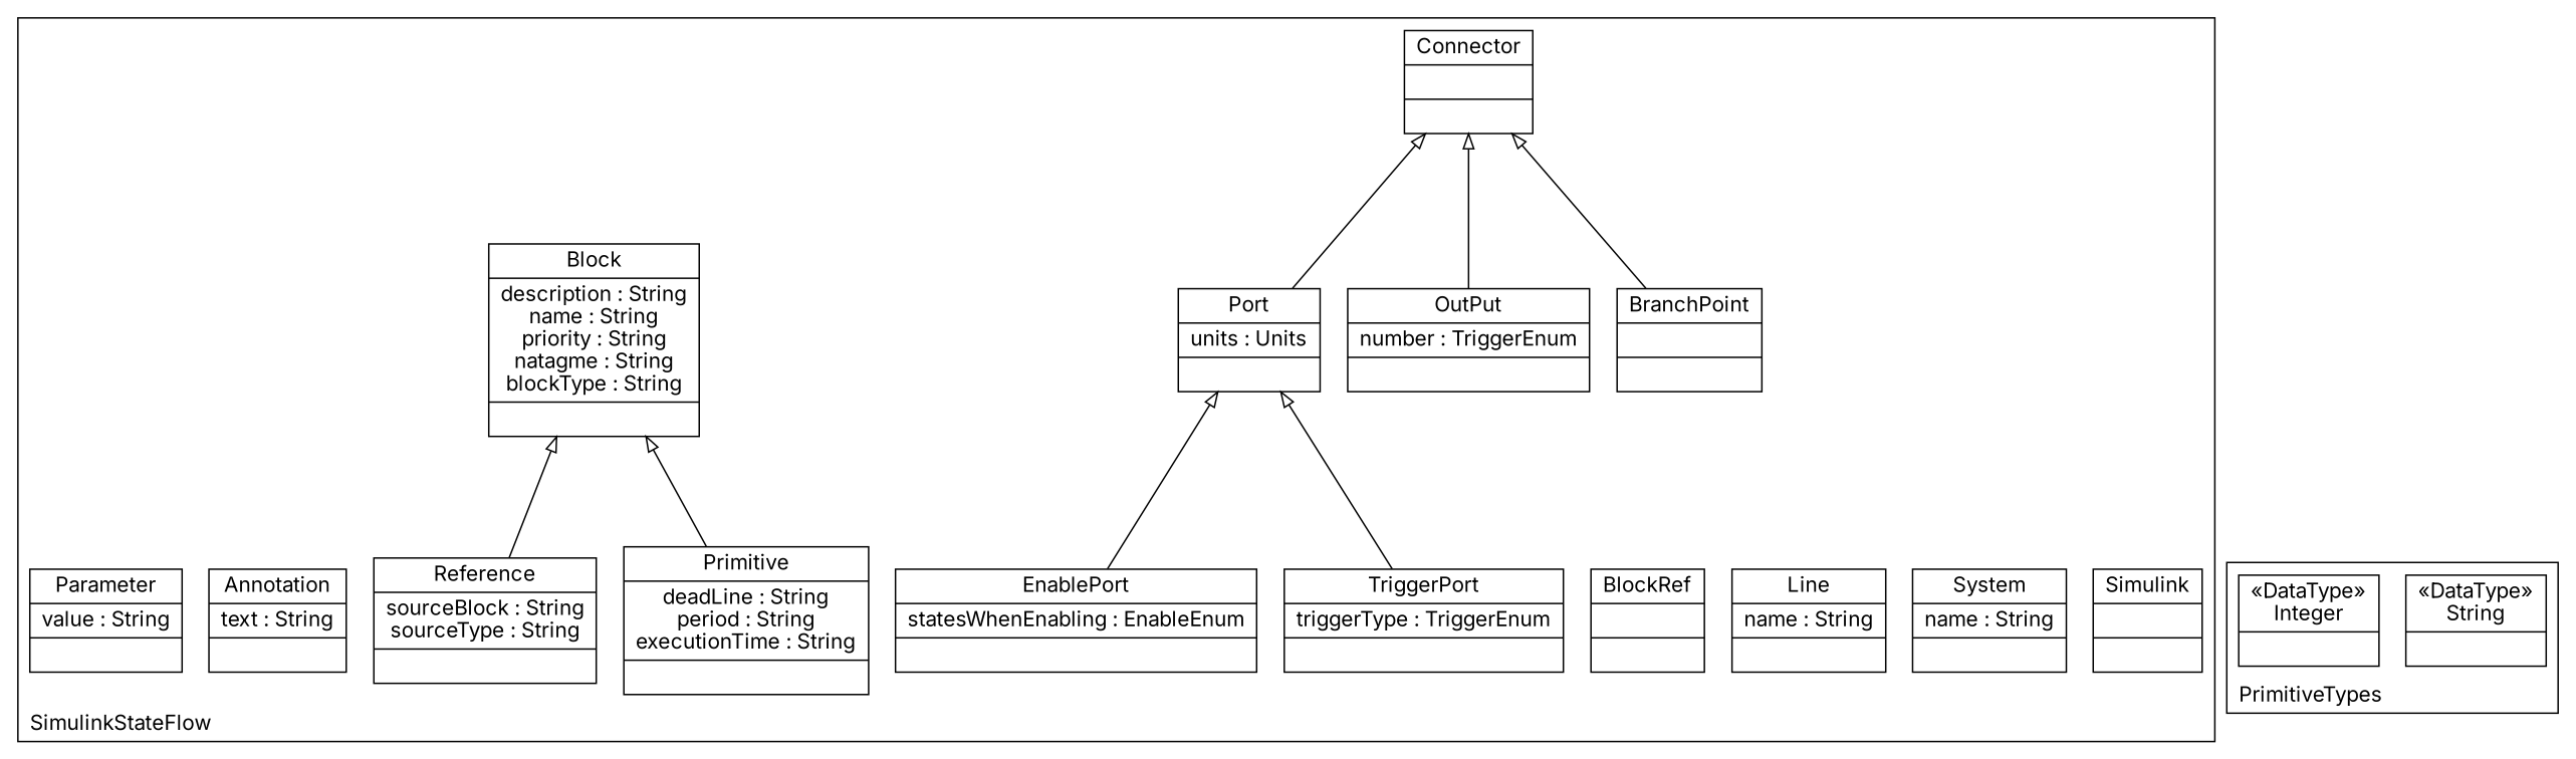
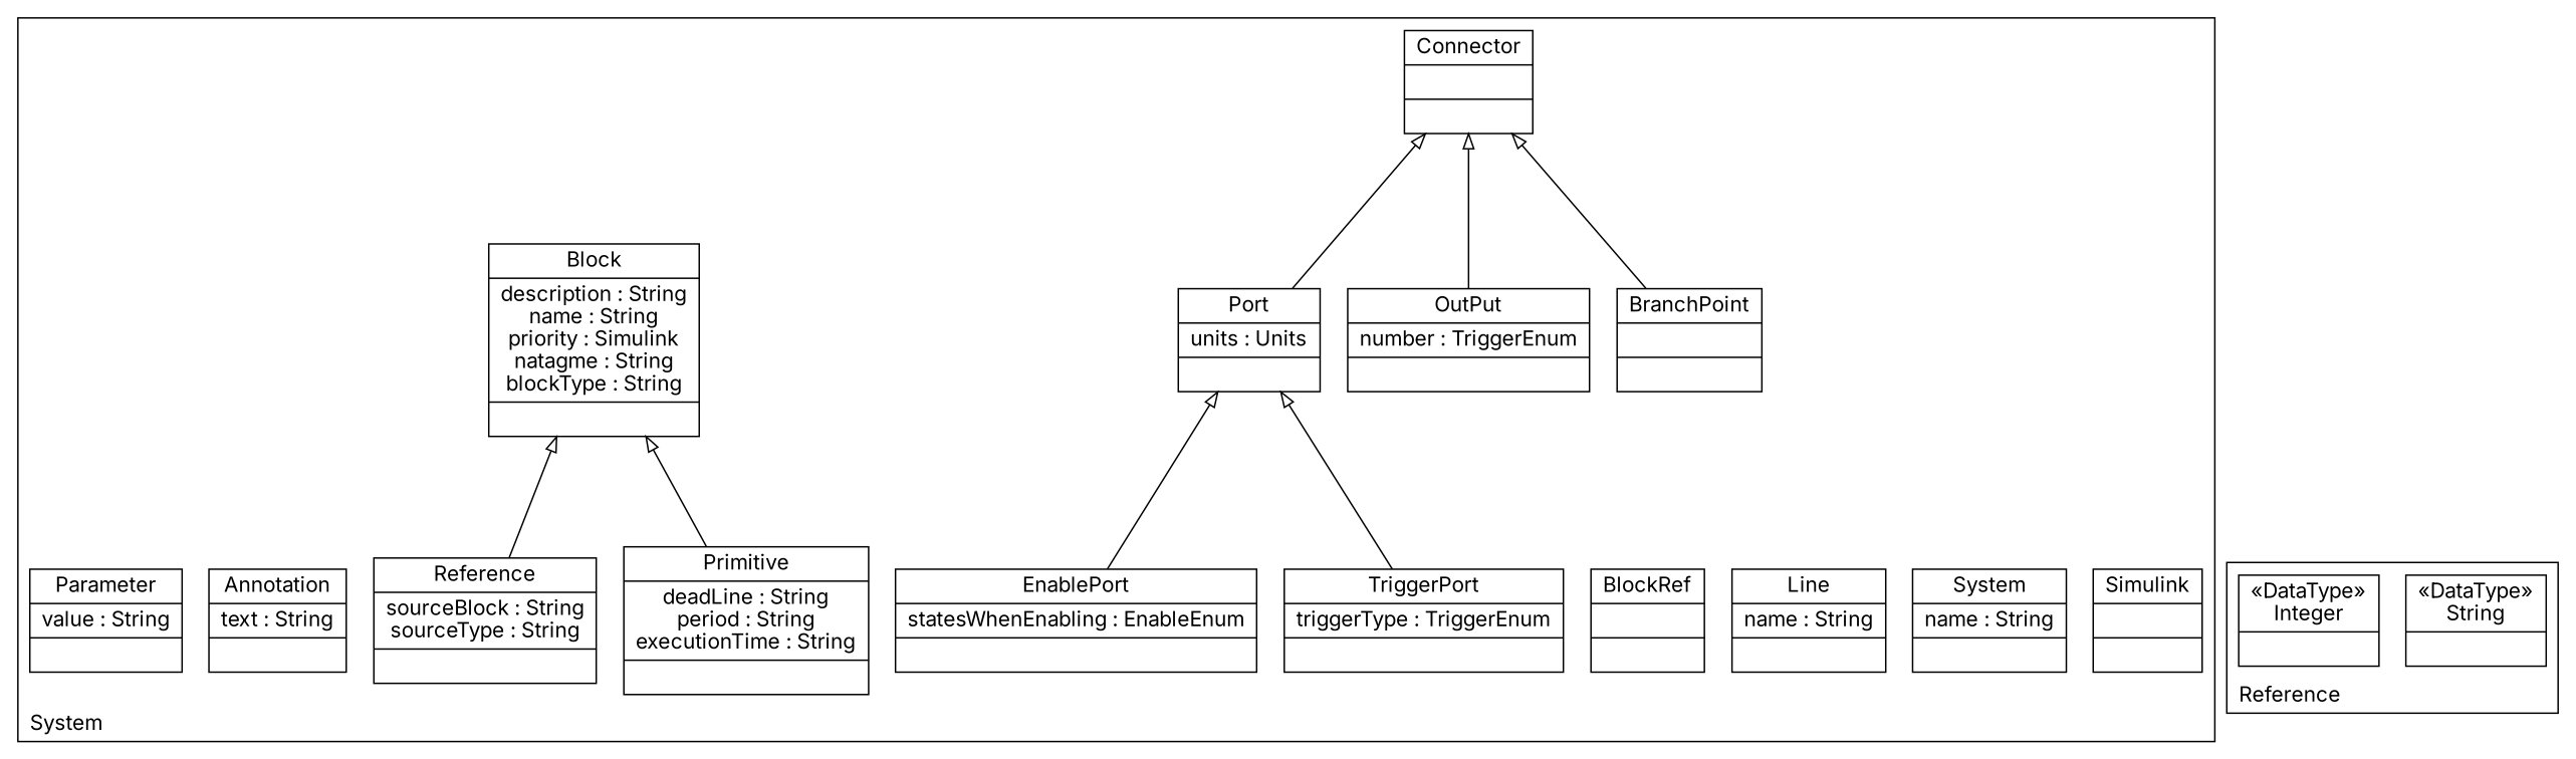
  digraph {
    compound=true
    fontname=Inter
    labeljust=l
    labelloc=t
    nodeSep=0.75
    rankdir=BT
    node [fontname=Inter shape=record]
    edge [arrowhead=onormal constraint=true fontname=Inter group=Port minlen=2]
    n1 [label="{Simulink| | }"]
    n2 [label="{System|name : String| }"]
    n3 [label="{Connector| | }"]
    n4 [label="{Line|name : String| }"]
    n5 [label="{BranchPoint| | }"]
    n6 [label="{Port|units : Units| }"]
-   n7 [label="{Block|description : String\nname : String\npriority : String\nnatagme : String\nblockType : String| }"]
+   n7 [label="{Block|description : String\nname : String\npriority : Simulink\nnatagme : String\nblockType : String| }"]
    n8 [label="{BlockRef| | }"]
    n9 [label="{Primitive|deadLine : String\nperiod : String\nexecutionTime : String| }"]
    n10 [label="{OutPut|number : TriggerEnum| }"]
    n11 [label="{TriggerPort|triggerType : TriggerEnum| }"]
    n12 [label="{EnablePort|statesWhenEnabling : EnableEnum| }"]
    n13 [label="{Reference|sourceBlock : String\nsourceType : String| }"]
    n14 [label="{Annotation|text : String| }"]
    n15 [label="{Parameter|value : String| }"]
    n16 [label="{&#171;DataType&#187;\nString|}"]
    n17 [label="{&#171;DataType&#187;\nInteger|}"]
    subgraph cluster_1 {
      color=black
-     label=SimulinkStateFlow
+     label=System
      n1
      n2
      n3
      n4
      n5
      n6
      n7
      n8
      n9
      n10
      n11
      n12
      n13
      n14
      n15
    }
    subgraph cluster_2 {
      color=black
-     label=PrimitiveTypes
+     label=Reference
      n16
      n17
    }
    n5 -> n3 [group=Connector]
    n6 -> n3 [group=Connector]
    n9 -> n7 [group=Block]
    n10 -> n3
    n11 -> n6
    n12 -> n6
    n13 -> n7 [group=Block]
  }
